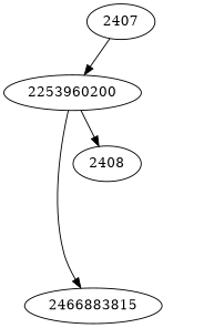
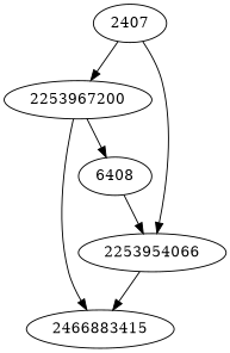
  strict digraph {
-   2253967200 [label=2253960200]
-   2408
-   2466883815
+   2253967200
+   2408 [label=6408]
+   2466883815 [label=2466883415]
+   2253954066
    n5 [label=2407]
    2253967200 -> 2408
    2253967200 -> 2466883815
+   2408 -> 2253954066
+   2253954066 -> 2466883815
    n5 -> 2253967200
+   n5 -> 2253954066
  }
